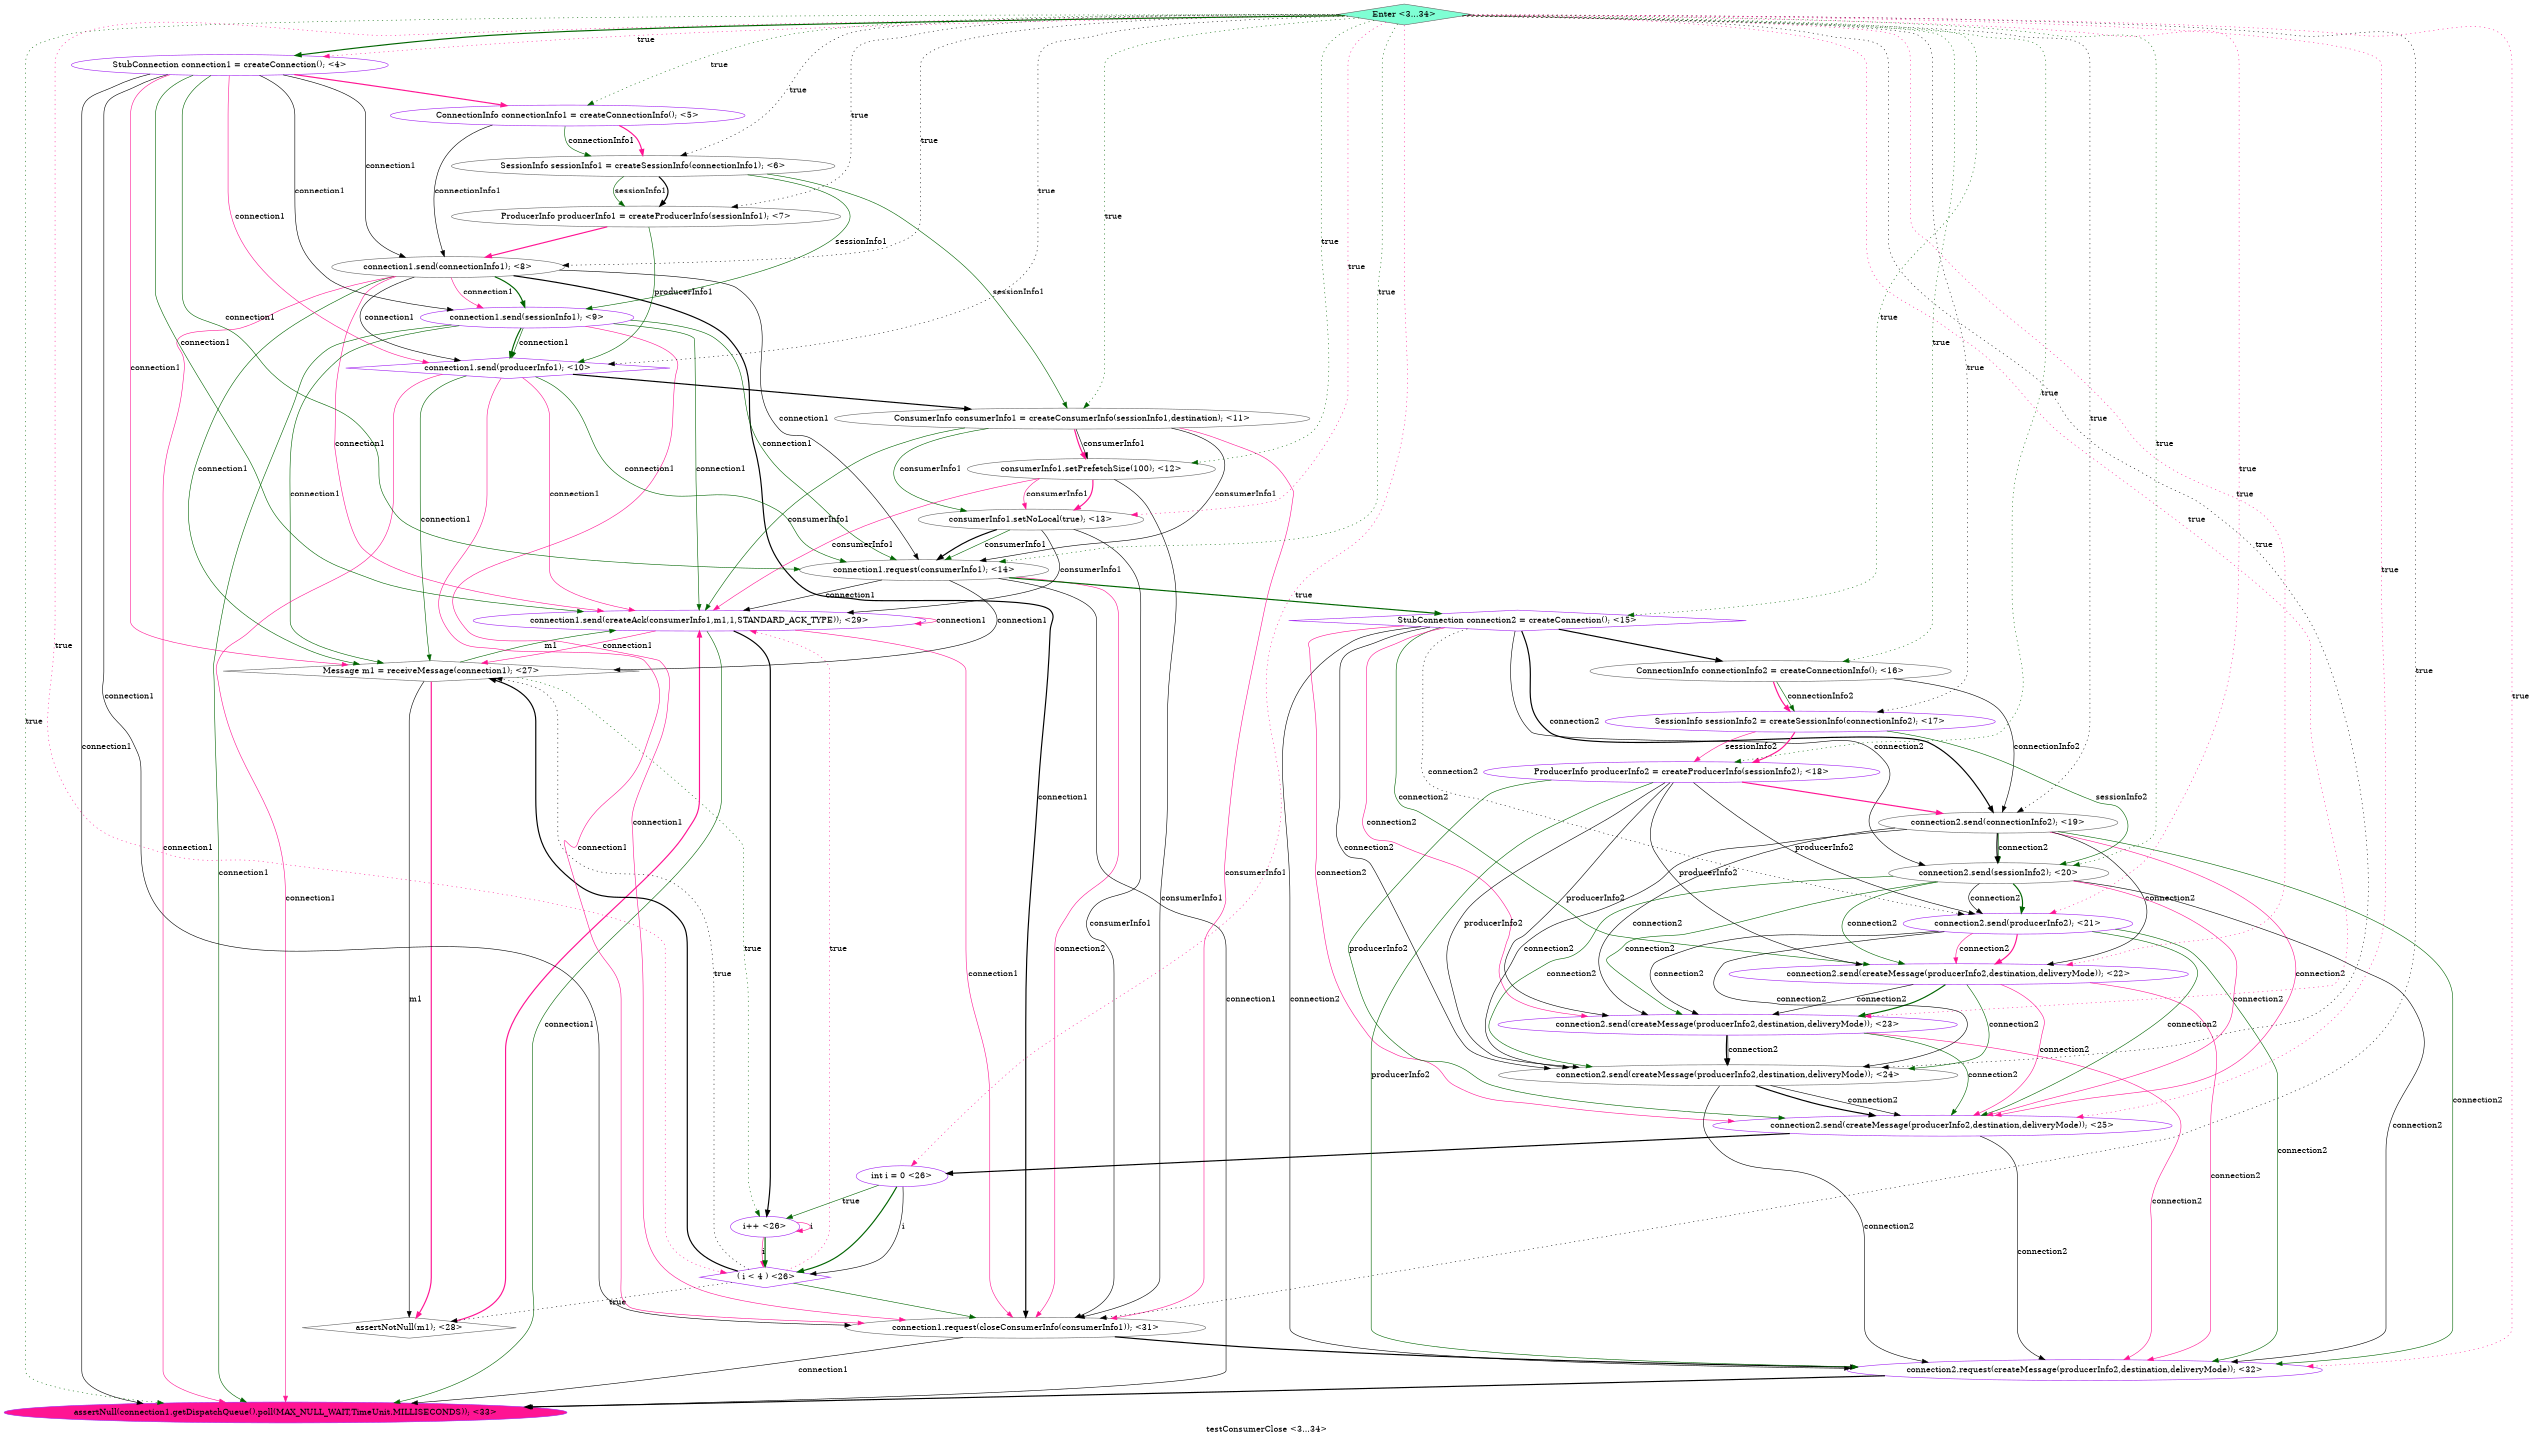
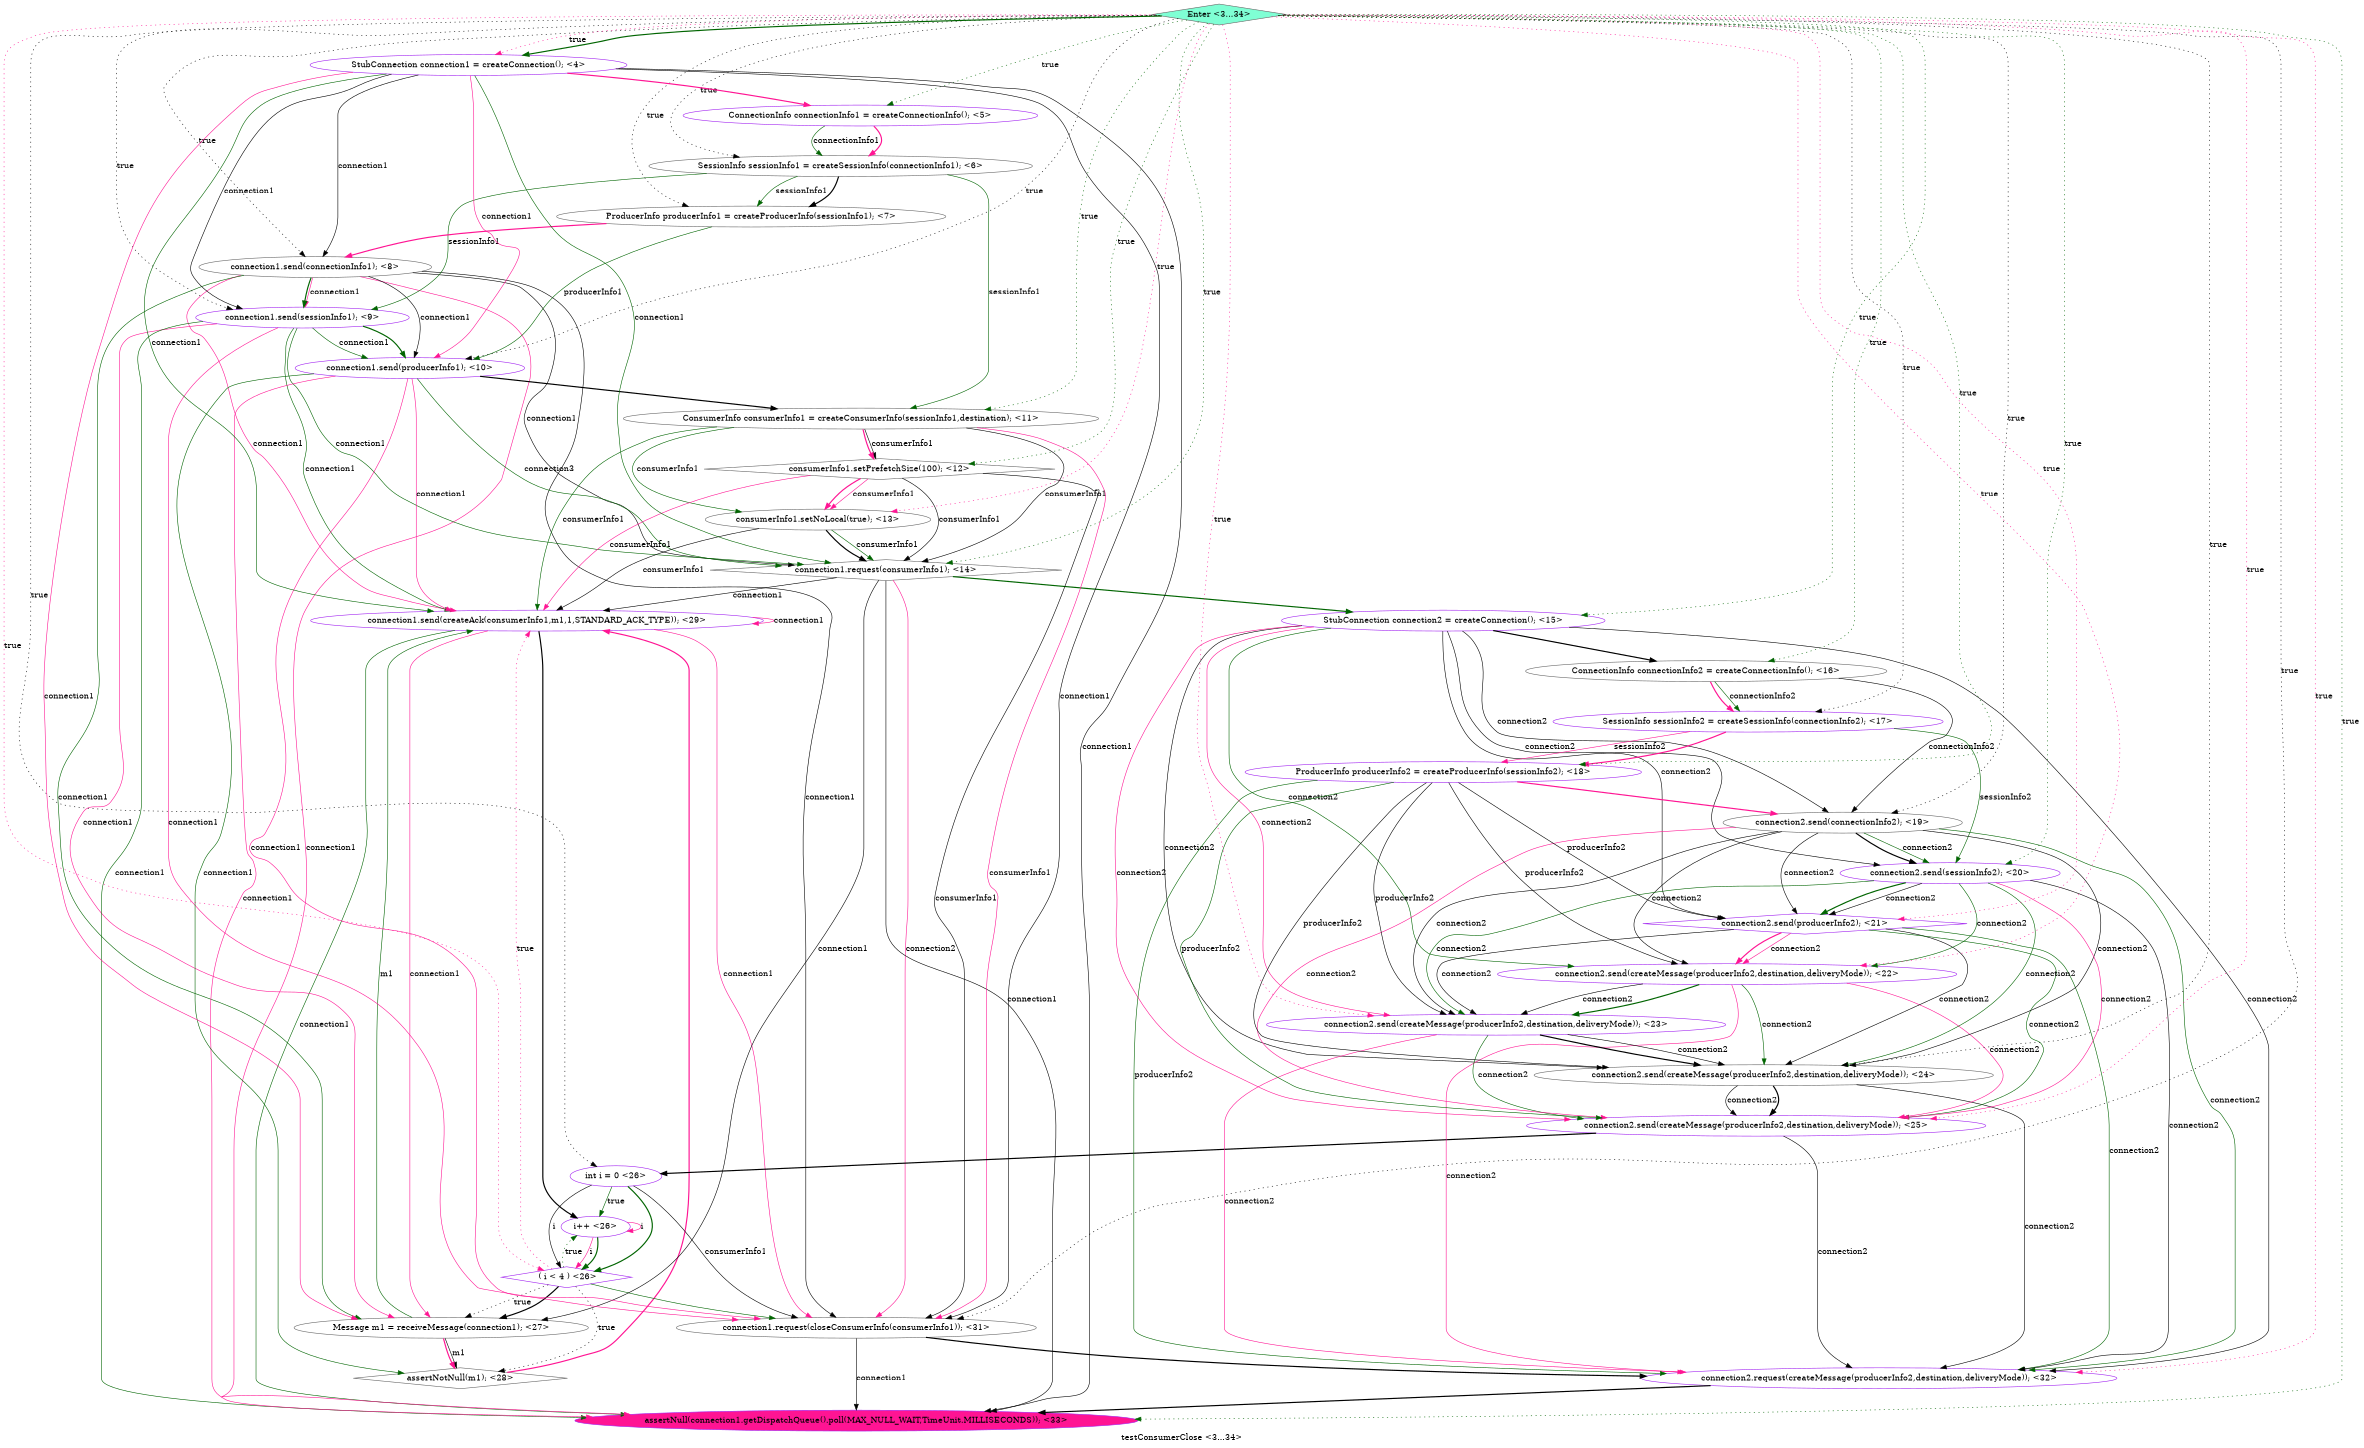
  digraph {
    fontname="DejaVu Serif"
    label="testConsumerClose <3...34>"
    node [color=purple fillcolor=white fontname="DejaVu Serif" shape=ellipse style=filled]
    edge [color=black fontname="DejaVu Serif" style=solid]
    n1 [label="connection1.send(createAck(consumerInfo1,m1,1,STANDARD_ACK_TYPE)); <29>"]
    n2 [color=gray40 label="connection1.request(closeConsumerInfo(consumerInfo1)); <31>"]
-   n3 [color=gray40 label="Message m1 = receiveMessage(connection1); <27>" shape=diamond]
+   n3 [color=gray40 label="Message m1 = receiveMessage(connection1); <27>"]
    n4 [label="i++ <26>"]
    n5 [fillcolor=deeppink label="assertNull(connection1.getDispatchQueue().poll(MAX_NULL_WAIT,TimeUnit.MILLISECONDS)); <33>"]
    n6 [label="connection2.request(createMessage(producerInfo2,destination,deliveryMode)); <32>"]
    n7 [color=gray40 label="assertNotNull(m1); <28>" shape=diamond]
    n8 [label=" ( i < 4 ) <26>" shape=diamond]
    n9 [label="ConnectionInfo connectionInfo1 = createConnectionInfo(); <5>"]
    n10 [color=gray40 label="connection1.send(connectionInfo1); <8>"]
    n11 [color=gray40 label="SessionInfo sessionInfo1 = createSessionInfo(connectionInfo1); <6>"]
-   n12 [color=gray40 label="connection1.request(consumerInfo1); <14>"]
+   n12 [color=gray40 label="connection1.request(consumerInfo1); <14>" shape=diamond]
    n13 [label="connection1.send(sessionInfo1); <9>"]
-   n14 [label="connection1.send(producerInfo1); <10>" shape=diamond]
+   n14 [label="connection1.send(producerInfo1); <10>"]
    n15 [color=gray40 label="ConsumerInfo consumerInfo1 = createConsumerInfo(sessionInfo1,destination); <11>"]
    n16 [color=gray40 label="ProducerInfo producerInfo1 = createProducerInfo(sessionInfo1); <7>"]
-   n17 [color=gray40 label="consumerInfo1.setPrefetchSize(100); <12>"]
+   n17 [color=gray40 label="consumerInfo1.setPrefetchSize(100); <12>" shape=diamond]
    n18 [color=gray40 label="consumerInfo1.setNoLocal(true); <13>"]
-   n19 [label="StubConnection connection2 = createConnection(); <15>" shape=diamond]
+   n19 [label="StubConnection connection2 = createConnection(); <15>"]
    n20 [color=gray40 label="connection2.send(createMessage(producerInfo2,destination,deliveryMode)); <24>"]
    n21 [label="connection2.send(createMessage(producerInfo2,destination,deliveryMode)); <25>"]
    n22 [label="connection2.send(createMessage(producerInfo2,destination,deliveryMode)); <22>"]
    n23 [label="connection2.send(createMessage(producerInfo2,destination,deliveryMode)); <23>"]
-   n24 [label="connection2.send(producerInfo2); <21>"]
+   n24 [label="connection2.send(producerInfo2); <21>" shape=diamond]
    n25 [color=gray40 label="ConnectionInfo connectionInfo2 = createConnectionInfo(); <16>"]
    n26 [color=gray40 label="connection2.send(connectionInfo2); <19>"]
-   n27 [color=gray40 label="connection2.send(sessionInfo2); <20>"]
+   n27 [label="connection2.send(sessionInfo2); <20>"]
    n28 [label="int i = 0 <26>"]
    n29 [label="SessionInfo sessionInfo2 = createSessionInfo(connectionInfo2); <17>"]
    n30 [label="ProducerInfo producerInfo2 = createProducerInfo(sessionInfo2); <18>"]
    n31 [color=gray40 fillcolor=aquamarine label="Enter <3...34>" shape=diamond]
    n32 [label="StubConnection connection1 = createConnection(); <4>"]
    n1 -> n1 [color=deeppink label=connection1]
    n1 -> n2 [color=deeppink label=connection1]
    n1 -> n3 [color=deeppink label=connection1]
    n1 -> n4 [style=bold]
    n1 -> n5 [color=darkgreen label=connection1]
    n2 -> n5 [label=connection1]
    n2 -> n6 [style=bold]
    n3 -> n1 [color=darkgreen label=m1]
    n3 -> n7 [label=m1]
    n3 -> n7 [color=deeppink style=bold]
    n4 -> n4 [color=deeppink label=i]
    n4 -> n8 [color=deeppink label=i]
    n4 -> n8 [color=darkgreen style=bold]
    n6 -> n5 [style=bold]
    n7 -> n1 [color=deeppink style=bold]
    n8 -> n1 [color=deeppink label=true style=dotted]
    n8 -> n2 [color=darkgreen]
    n8 -> n3 [label=true style=dotted]
    n8 -> n3 [style=bold]
-   n3 -> n4 [color=darkgreen label=true style=dotted]
+   n8 -> n4 [color=darkgreen label=true style=dotted]
    n8 -> n7 [label=true style=dotted]
-   n9 -> n10 [label=connectionInfo1]
    n9 -> n11 [color=darkgreen label=connectionInfo1]
    n9 -> n11 [color=deeppink style=bold]
    n10 -> n1 [color=deeppink label=connection1]
-   n10 -> n2 [label=connection1 style=bold]
+   n10 -> n2 [label=connection1]
    n10 -> n3 [color=darkgreen label=connection1]
    n10 -> n5 [color=deeppink label=connection1]
    n10 -> n12 [label=connection1]
    n10 -> n13 [color=deeppink label=connection1]
    n10 -> n13 [color=darkgreen style=bold]
    n10 -> n14 [label=connection1]
    n11 -> n13 [color=darkgreen label=sessionInfo1]
    n11 -> n15 [color=darkgreen label=sessionInfo1]
    n11 -> n16 [color=darkgreen label=sessionInfo1]
    n11 -> n16 [style=bold]
    n12 -> n1 [label=connection1]
    n12 -> n2 [color=deeppink label=connection2]
    n12 -> n3 [label=connection1]
    n12 -> n5 [label=connection1]
    n12 -> n19 [color=darkgreen style=bold]
    n13 -> n1 [color=darkgreen label=connection1]
    n13 -> n2 [color=deeppink label=connection1]
-   n13 -> n3 [color=darkgreen label=connection1]
+   n13 -> n3 [color=deeppink label=connection1]
    n13 -> n5 [color=darkgreen label=connection1]
    n13 -> n12 [color=darkgreen label=connection1]
    n13 -> n14 [color=darkgreen label=connection1]
    n13 -> n14 [color=darkgreen style=bold]
    n14 -> n1 [color=deeppink label=connection1]
    n14 -> n2 [color=deeppink label=connection1]
-   n14 -> n3 [color=darkgreen label=connection1]
+   n14 -> n7 [color=darkgreen label=connection1]
    n14 -> n5 [color=deeppink label=connection1]
-   n14 -> n12 [color=darkgreen label=connection1]
+   n14 -> n12 [color=darkgreen label=connection3]
    n14 -> n15 [style=bold]
    n15 -> n1 [color=darkgreen label=consumerInfo1]
    n15 -> n2 [color=deeppink label=consumerInfo1]
    n15 -> n12 [label=consumerInfo1]
    n15 -> n17 [label=consumerInfo1]
    n15 -> n17 [color=deeppink style=bold]
    n15 -> n18 [color=darkgreen label=consumerInfo1]
    n16 -> n10 [color=deeppink style=bold]
    n16 -> n14 [color=darkgreen label=producerInfo1]
    n17 -> n1 [color=deeppink label=consumerInfo1]
    n17 -> n2 [label=consumerInfo1]
+   n17 -> n12 [label=consumerInfo1]
    n17 -> n18 [color=deeppink label=consumerInfo1]
    n17 -> n18 [color=deeppink style=bold]
    n18 -> n1 [label=consumerInfo1]
-   n18 -> n2 [label=consumerInfo1]
+   n28 -> n2 [label=consumerInfo1]
    n18 -> n12 [color=darkgreen label=consumerInfo1]
    n18 -> n12 [style=bold]
    n19 -> n6 [label=connection2]
    n19 -> n20 [label=connection2]
    n19 -> n21 [color=deeppink label=connection2]
    n19 -> n22 [color=darkgreen label=connection2]
    n19 -> n23 [color=deeppink label=connection2]
-   n19 -> n24 [label=connection2 style=dotted]
+   n19 -> n24 [label=connection2]
    n19 -> n25 [style=bold]
-   n19 -> n26 [label=connection2 style=bold]
+   n19 -> n26 [label=connection2]
    n19 -> n27 [label=connection2]
    n20 -> n6 [label=connection2]
    n20 -> n21 [label=connection2]
    n20 -> n21 [style=bold]
    n21 -> n6 [label=connection2]
    n21 -> n28 [style=bold]
    n22 -> n6 [color=deeppink label=connection2]
    n22 -> n20 [color=darkgreen label=connection2]
    n22 -> n21 [color=deeppink label=connection2]
    n22 -> n23 [label=connection2]
    n22 -> n23 [color=darkgreen style=bold]
    n23 -> n6 [color=deeppink label=connection2]
    n23 -> n20 [label=connection2]
    n23 -> n20 [style=bold]
    n23 -> n21 [color=darkgreen label=connection2]
    n24 -> n6 [color=darkgreen label=connection2]
    n24 -> n20 [label=connection2]
    n24 -> n21 [color=darkgreen label=connection2]
    n24 -> n22 [color=deeppink label=connection2]
    n24 -> n22 [color=deeppink style=bold]
    n24 -> n23 [label=connection2]
    n25 -> n26 [label=connectionInfo2]
    n25 -> n29 [color=darkgreen label=connectionInfo2]
    n25 -> n29 [color=deeppink style=bold]
    n26 -> n6 [color=darkgreen label=connection2]
    n26 -> n20 [label=connection2]
    n26 -> n21 [color=deeppink label=connection2]
    n26 -> n22 [label=connection2]
    n26 -> n23 [label=connection2]
+   n26 -> n24 [label=connection2]
    n26 -> n27 [color=darkgreen label=connection2]
    n26 -> n27 [style=bold]
    n27 -> n6 [label=connection2]
    n27 -> n20 [color=darkgreen label=connection2]
    n27 -> n21 [color=deeppink label=connection2]
    n27 -> n22 [color=darkgreen label=connection2]
    n27 -> n23 [color=darkgreen label=connection2]
    n27 -> n24 [label=connection2]
    n27 -> n24 [color=darkgreen style=bold]
    n28 -> n4 [color=darkgreen label=true]
    n28 -> n8 [label=i]
    n28 -> n8 [color=darkgreen style=bold]
    n29 -> n27 [color=darkgreen label=sessionInfo2]
    n29 -> n30 [color=deeppink label=sessionInfo2]
    n29 -> n30 [color=deeppink style=bold]
    n30 -> n6 [color=darkgreen label=producerInfo2]
    n30 -> n20 [label=producerInfo2]
    n30 -> n21 [color=darkgreen label=producerInfo2]
    n30 -> n22 [label=producerInfo2]
    n30 -> n23 [label=producerInfo2]
    n30 -> n24 [label=producerInfo2]
    n30 -> n26 [color=deeppink style=bold]
    n31 -> n2 [label=true style=dotted]
    n31 -> n5 [color=darkgreen label=true style=dotted]
    n31 -> n6 [color=deeppink label=true style=dotted]
    n31 -> n8 [color=deeppink label=true style=dotted]
    n31 -> n9 [color=darkgreen label=true style=dotted]
    n31 -> n10 [label=true style=dotted]
    n31 -> n11 [label=true style=dotted]
    n31 -> n12 [color=darkgreen label=true style=dotted]
+   n31 -> n13 [label=true style=dotted]
    n31 -> n14 [label=true style=dotted]
    n31 -> n15 [color=darkgreen label=true style=dotted]
    n31 -> n16 [label=true style=dotted]
    n31 -> n17 [color=darkgreen label=true style=dotted]
    n31 -> n18 [color=deeppink label=true style=dotted]
    n31 -> n19 [color=darkgreen label=true style=dotted]
    n31 -> n20 [label=true style=dotted]
    n31 -> n21 [color=deeppink label=true style=dotted]
    n31 -> n22 [color=deeppink label=true style=dotted]
    n31 -> n23 [color=deeppink label=true style=dotted]
    n31 -> n24 [color=deeppink label=true style=dotted]
    n31 -> n25 [color=darkgreen label=true style=dotted]
    n31 -> n26 [label=true style=dotted]
    n31 -> n27 [color=darkgreen label=true style=dotted]
-   n31 -> n28 [color=deeppink label=true style=dotted]
+   n31 -> n28 [label=true style=dotted]
    n31 -> n29 [label=true style=dotted]
    n31 -> n30 [color=darkgreen label=true style=dotted]
    n31 -> n32 [color=deeppink label=true style=dotted]
    n31 -> n32 [color=darkgreen style=bold]
    n32 -> n1 [color=darkgreen label=connection1]
    n32 -> n2 [label=connection1]
    n32 -> n3 [color=deeppink label=connection1]
    n32 -> n5 [label=connection1]
    n32 -> n9 [color=deeppink style=bold]
    n32 -> n10 [label=connection1]
    n32 -> n12 [color=darkgreen label=connection1]
    n32 -> n13 [label=connection1]
    n32 -> n14 [color=deeppink label=connection1]
  }
